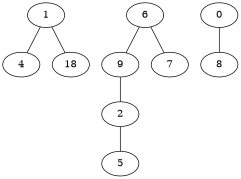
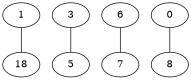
  graph {
    1
-   4
    n3 [label=18]
-   2
+   2 [label=3]
    5
-   9
    6
    7
    n9 [label=0]
    8
-   1 -- 4
    1 -- n3
    2 -- 5
-   9 -- 2
-   6 -- 9
    6 -- 7
    n9 -- 8
  }
